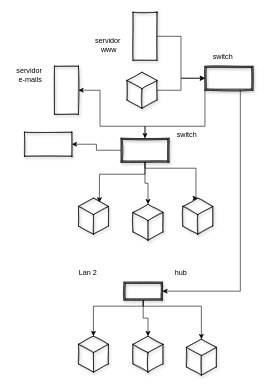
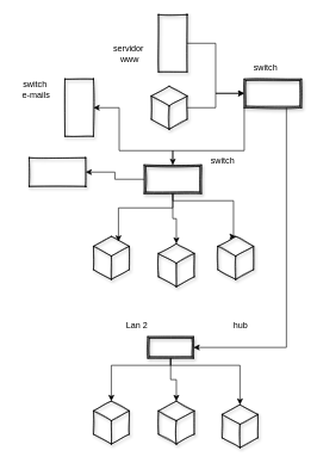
  <mxCell id="0" />
  <mxCell id="1" parent="0" />
  <mxCell id="2" style="edgeStyle=orthogonalEdgeStyle;rounded=0;orthogonalLoop=1;jettySize=auto;html=1;entryX=0;entryY=0.5;entryDx=0;entryDy=0;" edge="1" parent="1" source="3" target="9"><mxGeometry relative="1" as="geometry" /></mxCell>
  <mxCell id="3" value="" style="shape=note;whiteSpace=wrap;html=1;backgroundOutline=1;darkOpacity=0.05;rounded=0;shadow=1;glass=0;sketch=1;strokeColor=#000000;strokeWidth=1;fillColor=none;gradientColor=none;size=0;" vertex="1" parent="1"><mxGeometry x="221" y="20" width="40" height="80" as="geometry" /></mxCell>
  <mxCell id="4" value="servidor&amp;nbsp; www" style="text;html=1;strokeColor=none;fillColor=none;align=center;verticalAlign=middle;whiteSpace=wrap;rounded=0;shadow=1;glass=0;sketch=1;" vertex="1" parent="1"><mxGeometry x="151" y="60" width="60" height="30" as="geometry" /></mxCell>
  <mxCell id="5" style="edgeStyle=orthogonalEdgeStyle;rounded=0;orthogonalLoop=1;jettySize=auto;html=1;entryX=0;entryY=0.5;entryDx=0;entryDy=0;" edge="1" parent="1" source="6" target="9"><mxGeometry relative="1" as="geometry" /></mxCell>
  <mxCell id="6" value="" style="html=1;whiteSpace=wrap;shape=isoCube2;backgroundOutline=1;isoAngle=17;rounded=0;shadow=1;glass=0;sketch=1;strokeColor=#000000;strokeWidth=1;fillColor=none;gradientColor=none;" vertex="1" parent="1"><mxGeometry x="211" y="120" width="50" height="60" as="geometry" /></mxCell>
  <mxCell id="7" style="edgeStyle=orthogonalEdgeStyle;rounded=0;orthogonalLoop=1;jettySize=auto;html=1;" edge="1" parent="1" source="9" target="16"><mxGeometry relative="1" as="geometry"><Array as="points"><mxPoint x="341" y="210" /><mxPoint x="241" y="210" /></Array></mxGeometry></mxCell>
  <mxCell id="8" style="edgeStyle=orthogonalEdgeStyle;rounded=0;orthogonalLoop=1;jettySize=auto;html=1;entryX=1;entryY=0.5;entryDx=0;entryDy=0;" edge="1" parent="1" source="9" target="27"><mxGeometry relative="1" as="geometry"><Array as="points"><mxPoint x="400" y="485" /></Array></mxGeometry></mxCell>
  <mxCell id="9" value="" style="shape=ext;double=1;rounded=0;whiteSpace=wrap;html=1;shadow=1;glass=0;sketch=1;strokeColor=#000000;strokeWidth=1;fillColor=none;gradientColor=none;" vertex="1" parent="1"><mxGeometry x="341" y="110" width="80" height="40" as="geometry" /></mxCell>
  <mxCell id="10" value="switch" style="text;html=1;strokeColor=none;fillColor=none;align=center;verticalAlign=middle;whiteSpace=wrap;rounded=0;shadow=1;glass=0;sketch=1;" vertex="1" parent="1"><mxGeometry x="341" y="80" width="60" height="30" as="geometry" /></mxCell>
  <mxCell id="11" style="edgeStyle=orthogonalEdgeStyle;rounded=0;orthogonalLoop=1;jettySize=auto;html=1;entryX=0.5;entryY=0;entryDx=0;entryDy=0;entryPerimeter=0;" edge="1" parent="1" source="16" target="20"><mxGeometry relative="1" as="geometry"><Array as="points"><mxPoint x="241" y="280" /><mxPoint x="326" y="280" /></Array></mxGeometry></mxCell>
  <mxCell id="12" style="edgeStyle=orthogonalEdgeStyle;rounded=0;orthogonalLoop=1;jettySize=auto;html=1;" edge="1" parent="1" source="16" target="19"><mxGeometry relative="1" as="geometry" /></mxCell>
  <mxCell id="13" style="edgeStyle=orthogonalEdgeStyle;rounded=0;orthogonalLoop=1;jettySize=auto;html=1;entryX=0.7;entryY=0.117;entryDx=0;entryDy=0;entryPerimeter=0;" edge="1" parent="1" source="16" target="18"><mxGeometry relative="1" as="geometry"><Array as="points"><mxPoint x="241" y="290" /><mxPoint x="165" y="290" /></Array></mxGeometry></mxCell>
  <mxCell id="14" style="edgeStyle=orthogonalEdgeStyle;rounded=0;orthogonalLoop=1;jettySize=auto;html=1;" edge="1" parent="1" source="16" target="21"><mxGeometry relative="1" as="geometry" /></mxCell>
  <mxCell id="15" style="edgeStyle=orthogonalEdgeStyle;rounded=0;orthogonalLoop=1;jettySize=auto;html=1;entryX=0;entryY=0;entryDx=40;entryDy=40;entryPerimeter=0;" edge="1" parent="1" source="16" target="22"><mxGeometry relative="1" as="geometry"><Array as="points"><mxPoint x="241" y="210" /><mxPoint x="166" y="210" /><mxPoint x="166" y="150" /></Array></mxGeometry></mxCell>
  <mxCell id="16" value="" style="shape=ext;double=1;rounded=0;whiteSpace=wrap;html=1;shadow=1;glass=0;sketch=1;strokeColor=#000000;strokeWidth=1;fillColor=none;gradientColor=none;" vertex="1" parent="1"><mxGeometry x="201" y="230" width="80" height="40" as="geometry" /></mxCell>
  <mxCell id="17" value="switch" style="text;html=1;strokeColor=none;fillColor=none;align=center;verticalAlign=middle;whiteSpace=wrap;rounded=0;shadow=1;glass=0;sketch=1;" vertex="1" parent="1"><mxGeometry x="281" y="210" width="60" height="30" as="geometry" /></mxCell>
  <mxCell id="18" value="" style="html=1;whiteSpace=wrap;shape=isoCube2;backgroundOutline=1;isoAngle=17;rounded=0;shadow=1;glass=0;sketch=1;strokeColor=#000000;strokeWidth=1;fillColor=none;gradientColor=none;" vertex="1" parent="1"><mxGeometry x="130" y="330" width="50" height="60" as="geometry" /></mxCell>
  <mxCell id="19" value="" style="html=1;whiteSpace=wrap;shape=isoCube2;backgroundOutline=1;isoAngle=17;rounded=0;shadow=1;glass=0;sketch=1;strokeColor=#000000;strokeWidth=1;fillColor=none;gradientColor=none;" vertex="1" parent="1"><mxGeometry x="221" y="340" width="50" height="60" as="geometry" /></mxCell>
  <mxCell id="20" value="" style="html=1;whiteSpace=wrap;shape=isoCube2;backgroundOutline=1;isoAngle=17;rounded=0;shadow=1;glass=0;sketch=1;strokeColor=#000000;strokeWidth=1;fillColor=none;gradientColor=none;" vertex="1" parent="1"><mxGeometry x="304" y="330" width="50" height="60" as="geometry" /></mxCell>
  <mxCell id="21" value="" style="rounded=1;whiteSpace=wrap;html=1;shadow=1;glass=0;sketch=1;strokeColor=#000000;strokeWidth=1;fillColor=none;gradientColor=none;arcSize=0;" vertex="1" parent="1"><mxGeometry x="40" y="220" width="79" height="40" as="geometry" /></mxCell>
  <mxCell id="22" value="" style="shape=note;whiteSpace=wrap;html=1;backgroundOutline=1;darkOpacity=0.05;rounded=0;shadow=1;glass=0;sketch=1;strokeColor=#000000;strokeWidth=1;fillColor=none;gradientColor=none;size=0;" vertex="1" parent="1"><mxGeometry x="90" y="110" width="40" height="80" as="geometry" /></mxCell>
- <mxCell id="23" value="servidor&amp;nbsp;&lt;br&gt;e-mails" style="text;html=1;strokeColor=none;fillColor=none;align=center;verticalAlign=middle;whiteSpace=wrap;rounded=0;shadow=1;glass=0;sketch=1;" vertex="1" parent="1"><mxGeometry x="20" y="110" width="60" height="30" as="geometry" /></mxCell>
+ <mxCell id="23" value="switch&amp;nbsp;&lt;br&gt;e-mails" style="text;html=1;strokeColor=none;fillColor=none;align=center;verticalAlign=middle;whiteSpace=wrap;rounded=0;shadow=1;glass=0;sketch=1;" vertex="1" parent="1"><mxGeometry x="20" y="110" width="60" height="30" as="geometry" /></mxCell>
  <mxCell id="24" style="edgeStyle=orthogonalEdgeStyle;rounded=0;orthogonalLoop=1;jettySize=auto;html=1;entryX=0.5;entryY=0;entryDx=0;entryDy=0;entryPerimeter=0;" edge="1" parent="1" source="27" target="31"><mxGeometry relative="1" as="geometry" /></mxCell>
  <mxCell id="25" style="edgeStyle=orthogonalEdgeStyle;rounded=0;orthogonalLoop=1;jettySize=auto;html=1;" edge="1" parent="1" source="27" target="32"><mxGeometry relative="1" as="geometry"><Array as="points"><mxPoint x="238" y="510" /><mxPoint x="335" y="510" /></Array></mxGeometry></mxCell>
  <mxCell id="26" style="edgeStyle=orthogonalEdgeStyle;rounded=0;orthogonalLoop=1;jettySize=auto;html=1;entryX=0.5;entryY=0;entryDx=0;entryDy=0;entryPerimeter=0;" edge="1" parent="1" source="27" target="30"><mxGeometry relative="1" as="geometry"><Array as="points"><mxPoint x="238" y="510" /><mxPoint x="155" y="510" /></Array></mxGeometry></mxCell>
  <mxCell id="27" value="" style="shape=ext;double=1;rounded=0;whiteSpace=wrap;html=1;shadow=1;glass=0;sketch=1;strokeColor=#000000;strokeWidth=1;fillColor=none;gradientColor=none;" vertex="1" parent="1"><mxGeometry x="206" y="470" width="64" height="30" as="geometry" /></mxCell>
- <mxCell id="28" value="hub" style="text;html=1;strokeColor=none;fillColor=none;align=center;verticalAlign=middle;whiteSpace=wrap;rounded=0;shadow=1;glass=0;sketch=1;" vertex="1" parent="1"><mxGeometry x="271" y="440" width="60" height="30" as="geometry" /></mxCell>
- <mxCell id="29" value="Lan 2" style="text;html=1;strokeColor=none;fillColor=none;align=center;verticalAlign=middle;whiteSpace=wrap;rounded=0;shadow=1;glass=0;sketch=1;" vertex="1" parent="1"><mxGeometry x="116" y="440" width="60" height="30" as="geometry" /></mxCell>
+ <mxCell id="28" value="hub" style="text;html=1;strokeColor=none;fillColor=none;align=center;verticalAlign=middle;whiteSpace=wrap;rounded=0;shadow=1;glass=0;sketch=1;" vertex="1" parent="1"><mxGeometry x="306" y="440" width="60" height="30" as="geometry" /></mxCell>
+ <mxCell id="29" value="Lan 2" style="text;html=1;strokeColor=none;fillColor=none;align=center;verticalAlign=middle;whiteSpace=wrap;rounded=0;shadow=1;glass=0;sketch=1;" vertex="1" parent="1"><mxGeometry x="161" y="440" width="60" height="30" as="geometry" /></mxCell>
  <mxCell id="30" value="" style="html=1;whiteSpace=wrap;shape=isoCube2;backgroundOutline=1;isoAngle=17;rounded=0;shadow=1;glass=0;sketch=1;strokeColor=#000000;strokeWidth=1;fillColor=none;gradientColor=none;" vertex="1" parent="1"><mxGeometry x="130" y="560" width="50" height="60" as="geometry" /></mxCell>
  <mxCell id="31" value="" style="html=1;whiteSpace=wrap;shape=isoCube2;backgroundOutline=1;isoAngle=17;rounded=0;shadow=1;glass=0;sketch=1;strokeColor=#000000;strokeWidth=1;fillColor=none;gradientColor=none;" vertex="1" parent="1"><mxGeometry x="221" y="560" width="50" height="60" as="geometry" /></mxCell>
  <mxCell id="32" value="" style="html=1;whiteSpace=wrap;shape=isoCube2;backgroundOutline=1;isoAngle=17;rounded=0;shadow=1;glass=0;sketch=1;strokeColor=#000000;strokeWidth=1;fillColor=none;gradientColor=none;" vertex="1" parent="1"><mxGeometry x="310" y="565" width="50" height="60" as="geometry" /></mxCell>
